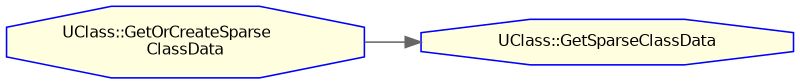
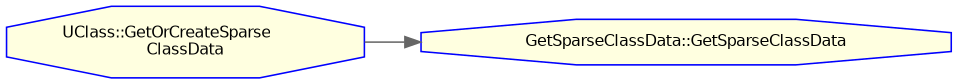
  digraph {
    rankdir=RL
    node [color=blue fillcolor=lightyellow fontname=Helvetica fontsize=10 shape=octagon style=filled]
-   n1 [fontcolor=black height=0.2 label="UClass::GetSparseClassData" width=0.4]
+   n1 [fontcolor=black height=0.2 label="GetSparseClassData::GetSparseClassData" width=0.4]
    n2 [height=0.2 label="UClass::GetOrCreateSparse\lClassData" width=0.4]
    n1 -> n2 [color=gray40 dir=back fontname=Helvetica fontsize=10 labelfontname=Helvetica labelfontsize=10 style=solid]
  }
